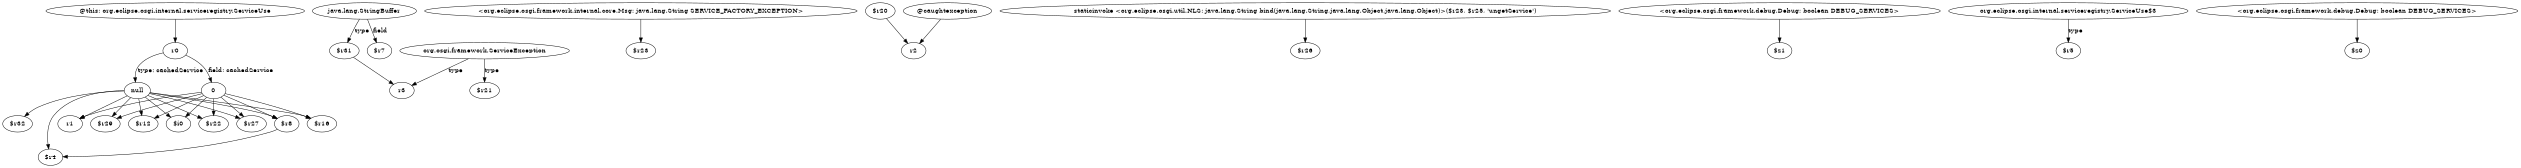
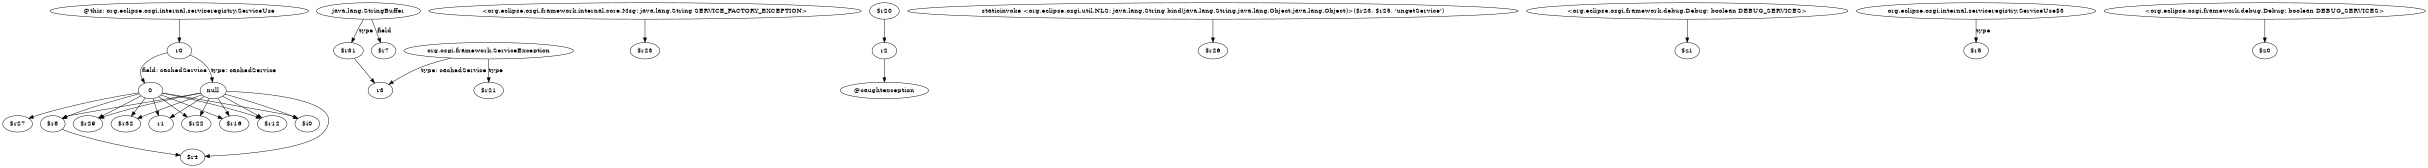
  digraph {
    n1 [label="@this: org.eclipse.osgi.internal.serviceregistry.ServiceUse"]
    n2 [label=r0]
    n3 [label=0]
    n4 [label=null]
    n5 [label=r1]
    n6 [label="$r27"]
    n7 [label="$r16"]
    n8 [label="$r29"]
    n9 [label="$r32"]
    n10 [label="$r22"]
    n11 [label="$r8"]
    n12 [label="$r12"]
    n13 [label="$i0"]
    n14 [label="$r4"]
    n15 [label="java.lang.StringBuffer"]
    n16 [label="$r31"]
    n17 [label="$r7"]
    n18 [label=r3]
    n19 [label="org.osgi.framework.ServiceException"]
    n20 [label="$r21"]
    n21 [label="<org.eclipse.osgi.framework.internal.core.Msg: java.lang.String SERVICE_FACTORY_EXCEPTION>"]
    n22 [label="$r23"]
    n23 [label="$r20"]
    n24 [label=r2]
    n25 [label="staticinvoke <org.eclipse.osgi.util.NLS: java.lang.String bind(java.lang.String,java.lang.Object,java.lang.Object)>($r23, $r25, 'ungetService')"]
    n26 [label="$r26"]
    n27 [label="@caughtexception"]
    n28 [label="<org.eclipse.osgi.framework.debug.Debug: boolean DEBUG_SERVICES>"]
    n29 [label="$z1"]
    n30 [label="org.eclipse.osgi.internal.serviceregistry.ServiceUse$3"]
    n31 [label="$r5"]
    n32 [label="<org.eclipse.osgi.framework.debug.Debug: boolean DEBUG_SERVICES>"]
    n33 [label="$z0"]
    n1 -> n2
    n2 -> n3 [label="field: cachedService"]
    n2 -> n4 [label="type: cachedService"]
    n3 -> n5
    n3 -> n6
    n3 -> n7
    n3 -> n8
+   n3 -> n9
    n3 -> n10
    n3 -> n11
    n3 -> n12
    n3 -> n13
    n4 -> n5
-   n4 -> n6
    n4 -> n7
    n4 -> n8
    n4 -> n9
    n4 -> n10
    n4 -> n11
    n4 -> n12
    n4 -> n13
    n4 -> n14
    n11 -> n14
    n15 -> n16 [label=type]
    n15 -> n17 [label=field]
    n16 -> n18
-   n19 -> n18 [label=type]
+   n19 -> n18 [label="type: cachedService"]
    n19 -> n20 [label=type]
    n21 -> n22
    n23 -> n24
    n25 -> n26
-   n27 -> n24
+   n24 -> n27
    n28 -> n29
    n30 -> n31 [label=type]
    n32 -> n33
  }
